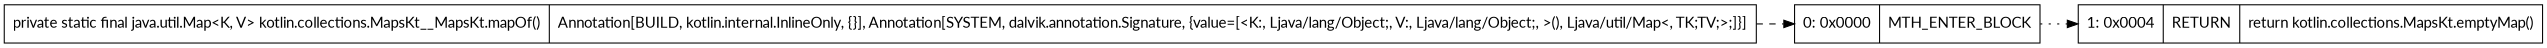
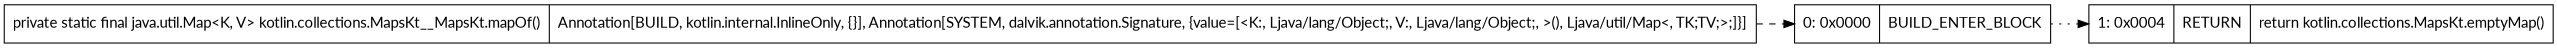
  digraph {
    rankdir=LR
    fontname=Lato
    node [shape=record fontname=Lato]
    edge [fontname=Lato]
-   n1 [label="{0\:\ 0x0000|MTH_ENTER_BLOCK\l}"]
+   n1 [label="{0\:\ 0x0000|BUILD_ENTER_BLOCK\l}"]
    n2 [label="{1\:\ 0x0004|RETURN\l|return kotlin.collections.MapsKt.emptyMap()\l}"]
    n3 [label="{private static final java.util.Map\<K, V\> kotlin.collections.MapsKt__MapsKt.mapOf()  | Annotation[BUILD, kotlin.internal.InlineOnly, \{\}], Annotation[SYSTEM, dalvik.annotation.Signature, \{value=[\<K:, Ljava\/lang\/Object;, V:, Ljava\/lang\/Object;, \>(), Ljava\/util\/Map\<, TK;TV;\>;]\}]\l}"]
    n1 -> n2 [style=dotted]
    n3 -> n1 [style=dashed]
  }
